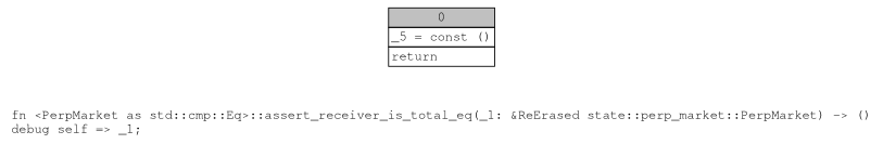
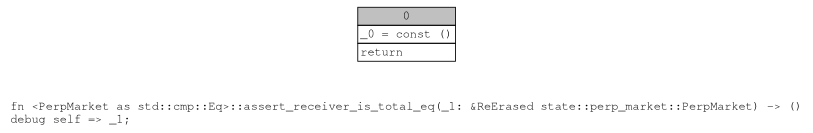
  digraph {
    fontname="Courier, monospace"
    label=<fn &lt;PerpMarket as std::cmp::Eq&gt;::assert_receiver_is_total_eq(_1: &amp;ReErased state::perp_market::PerpMarket) -&gt; ()<br align="left"/>debug self =&gt; _1;<br align="left"/>>
-   n1 [fontname="Courier, monospace" label=<<table border="0" cellborder="1" cellspacing="0"><tr><td bgcolor="gray" align="center" colspan="1">0</td></tr><tr><td align="left" balign="left">_5 = const ()<br/></td></tr><tr><td align="left">return</td></tr></table>> shape=none]
+   n1 [fontname="Courier, monospace" label=<<table border="0" cellborder="1" cellspacing="0"><tr><td bgcolor="gray" align="center" colspan="1">0</td></tr><tr><td align="left" balign="left">_0 = const ()<br/></td></tr><tr><td align="left">return</td></tr></table>> shape=none]
  }
